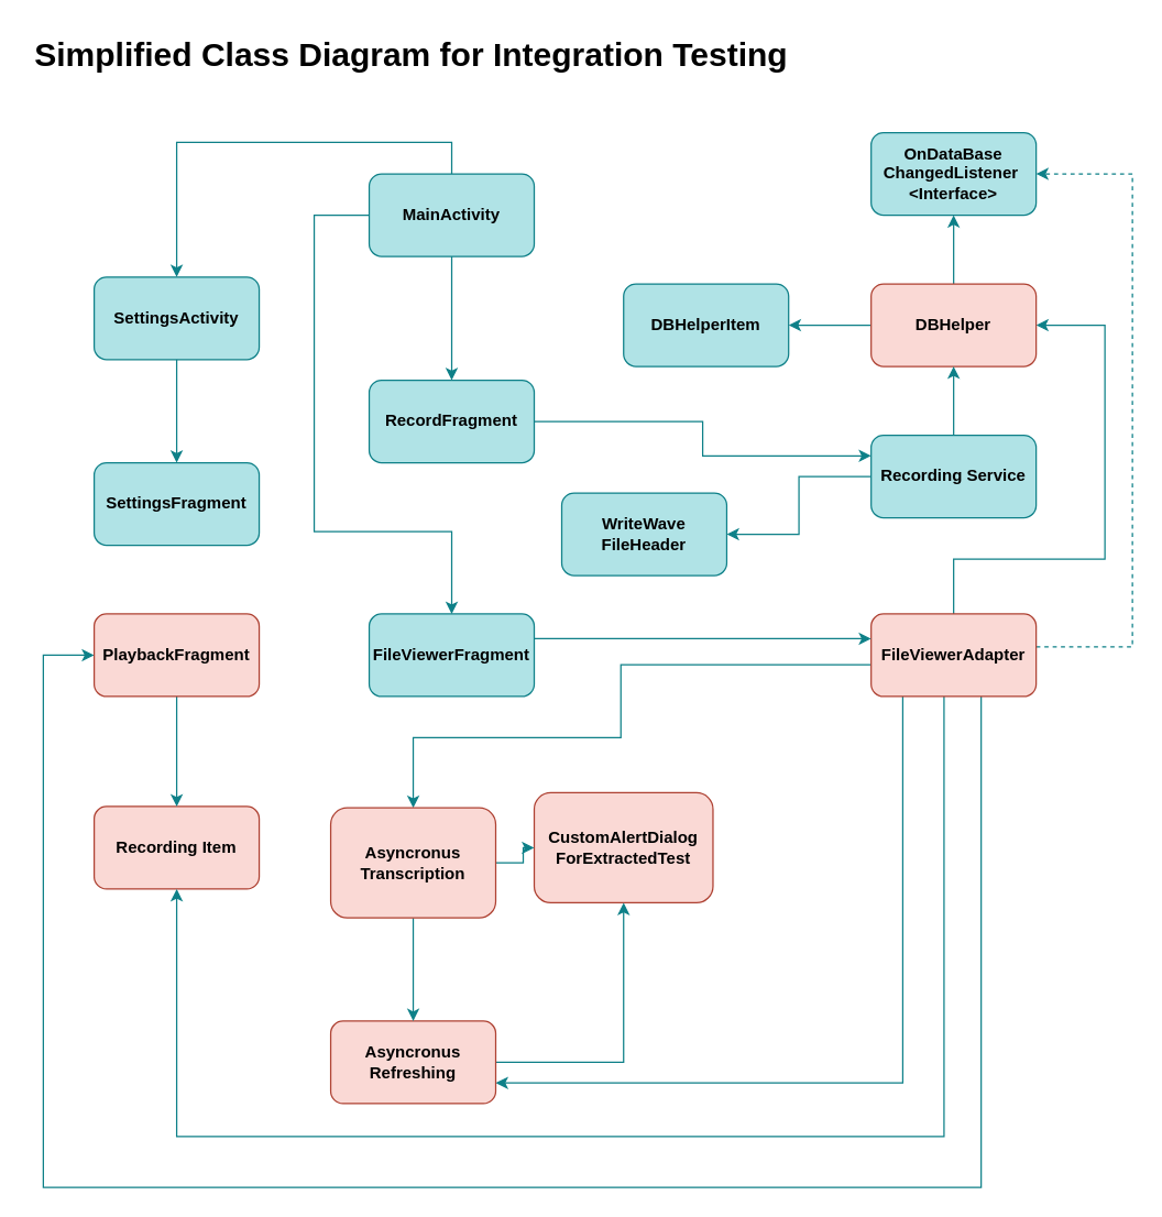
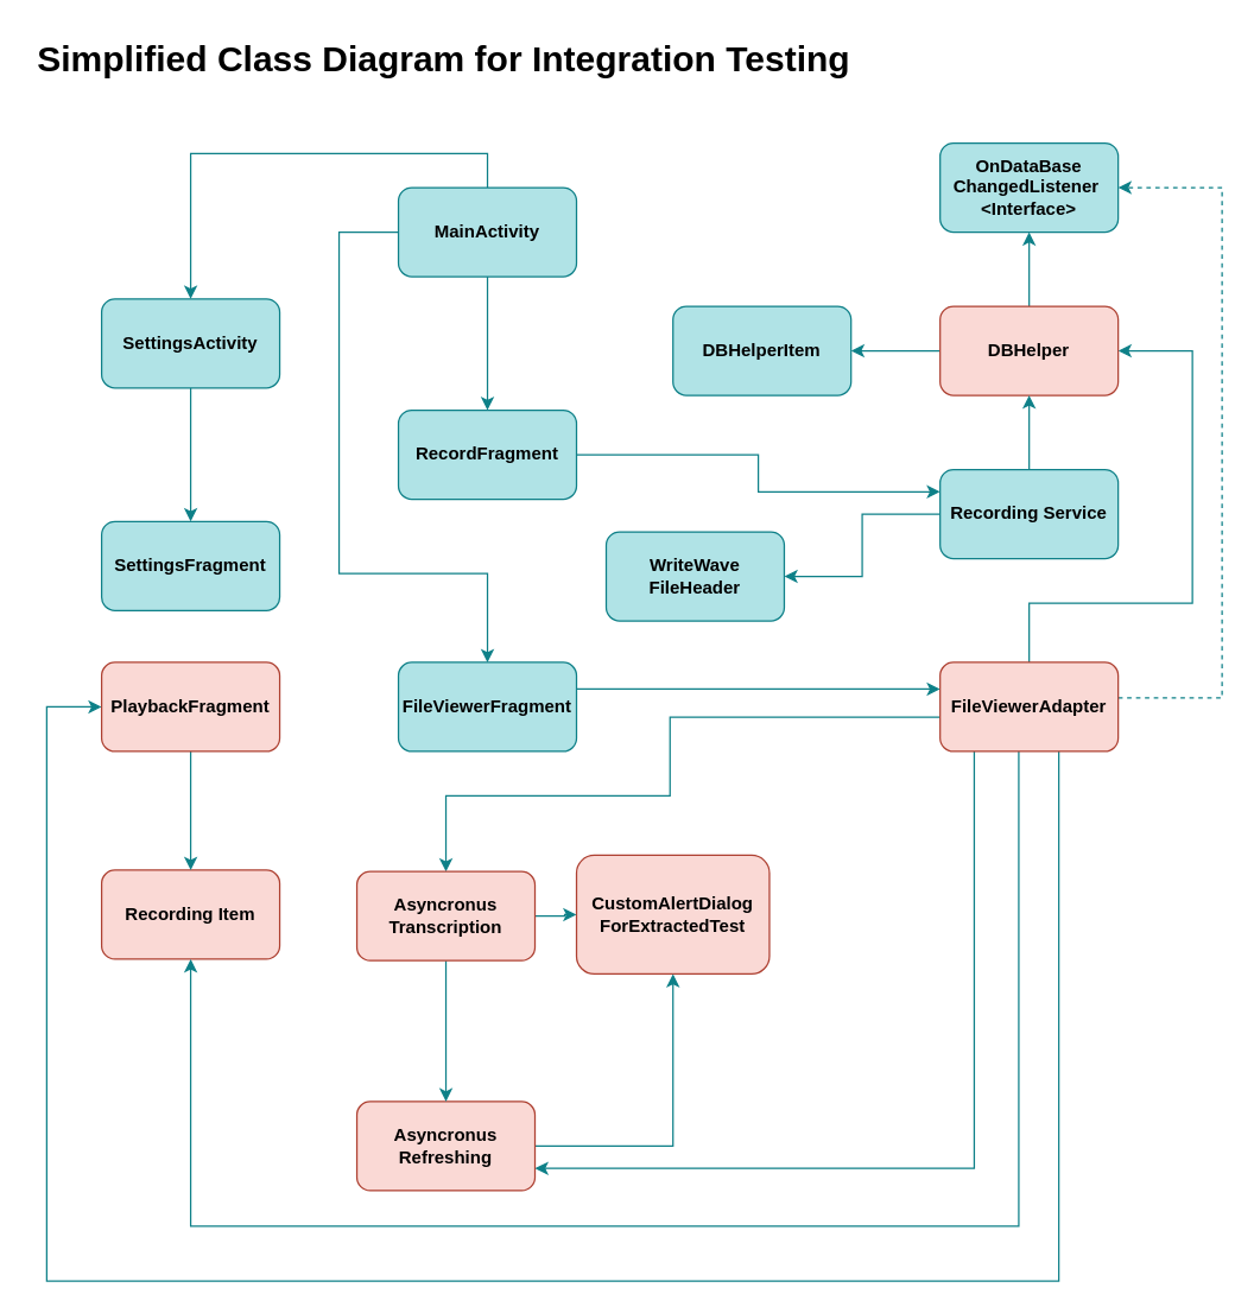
  <mxCell id="0" />
  <mxCell id="1" parent="0" />
  <mxCell id="2" value="Recording Item" style="rounded=1;whiteSpace=wrap;html=1;fillColor=#fad9d5;strokeColor=#ae4132;fontStyle=1;shadow=0;" parent="1" vertex="1"><mxGeometry x="68" y="586" width="120" height="60" as="geometry" /></mxCell>
  <mxCell id="3" style="edgeStyle=orthogonalEdgeStyle;rounded=0;orthogonalLoop=1;jettySize=auto;html=1;entryX=1;entryY=0.5;entryDx=0;entryDy=0;fillColor=#b0e3e6;strokeColor=#0e8088;fontStyle=1;shadow=0;" parent="1" source="9" target="12" edge="1"><mxGeometry relative="1" as="geometry"><Array as="points"><mxPoint x="693" y="406" /><mxPoint x="803" y="406" /><mxPoint x="803" y="236" /></Array></mxGeometry></mxCell>
  <mxCell id="4" style="edgeStyle=orthogonalEdgeStyle;rounded=0;orthogonalLoop=1;jettySize=auto;html=1;fillColor=#b0e3e6;strokeColor=#0e8088;shadow=0;" parent="1" source="9" target="2" edge="1"><mxGeometry relative="1" as="geometry"><Array as="points"><mxPoint x="686" y="826" /><mxPoint x="128" y="826" /></Array></mxGeometry></mxCell>
  <mxCell id="5" style="edgeStyle=orthogonalEdgeStyle;rounded=0;orthogonalLoop=1;jettySize=auto;html=1;fillColor=#b0e3e6;strokeColor=#0e8088;shadow=0;" parent="1" source="9" target="20" edge="1"><mxGeometry relative="1" as="geometry"><Array as="points"><mxPoint x="713" y="863" /><mxPoint x="31" y="863" /><mxPoint x="31" y="476" /></Array></mxGeometry></mxCell>
  <mxCell id="6" style="edgeStyle=orthogonalEdgeStyle;rounded=0;orthogonalLoop=1;jettySize=auto;html=1;dashed=1;fillColor=#b0e3e6;strokeColor=#0e8088;shadow=0;" parent="1" source="9" target="23" edge="1"><mxGeometry relative="1" as="geometry"><Array as="points"><mxPoint x="823" y="470" /><mxPoint x="823" y="126" /></Array></mxGeometry></mxCell>
  <mxCell id="7" style="edgeStyle=orthogonalEdgeStyle;rounded=0;orthogonalLoop=1;jettySize=auto;html=1;entryX=1;entryY=0.75;entryDx=0;entryDy=0;fillColor=#b0e3e6;strokeColor=#0e8088;" edge="1" parent="1" source="9" target="34"><mxGeometry relative="1" as="geometry"><Array as="points"><mxPoint x="656" y="787" /></Array></mxGeometry></mxCell>
  <mxCell id="8" style="edgeStyle=orthogonalEdgeStyle;rounded=0;orthogonalLoop=1;jettySize=auto;html=1;endArrow=classic;endFill=1;endSize=6;strokeWidth=1;fillColor=#b0e3e6;strokeColor=#0e8088;" edge="1" parent="1" source="9" target="37"><mxGeometry relative="1" as="geometry"><Array as="points"><mxPoint x="451" y="483" /><mxPoint x="451" y="536" /><mxPoint x="300" y="536" /></Array></mxGeometry></mxCell>
  <mxCell id="9" value="FileViewerAdapter" style="rounded=1;whiteSpace=wrap;html=1;fillColor=#fad9d5;strokeColor=#ae4132;fontStyle=1;shadow=0;" parent="1" vertex="1"><mxGeometry x="633" y="446" width="120" height="60" as="geometry" /></mxCell>
  <mxCell id="10" style="edgeStyle=orthogonalEdgeStyle;rounded=0;orthogonalLoop=1;jettySize=auto;html=1;entryX=0.5;entryY=1;entryDx=0;entryDy=0;fillColor=#b0e3e6;strokeColor=#0e8088;shadow=0;" parent="1" source="12" target="23" edge="1"><mxGeometry relative="1" as="geometry" /></mxCell>
  <mxCell id="11" value="" style="edgeStyle=orthogonalEdgeStyle;rounded=0;orthogonalLoop=1;jettySize=auto;html=1;fillColor=#b0e3e6;strokeColor=#0e8088;" edge="1" parent="1" source="12" target="38"><mxGeometry relative="1" as="geometry" /></mxCell>
  <mxCell id="12" value="DBHelper" style="rounded=1;whiteSpace=wrap;html=1;fillColor=#fad9d5;strokeColor=#ae4132;fontStyle=1;shadow=0;" parent="1" vertex="1"><mxGeometry x="633" y="206" width="120" height="60" as="geometry" /></mxCell>
  <mxCell id="13" value="CustomAlertDialog&lt;br&gt;ForExtractedTest" style="rounded=1;whiteSpace=wrap;html=1;fillColor=#fad9d5;strokeColor=#ae4132;fontStyle=1;shadow=0;" parent="1" vertex="1"><mxGeometry x="388" y="576" width="130" height="80" as="geometry" /></mxCell>
  <mxCell id="14" style="edgeStyle=orthogonalEdgeStyle;rounded=0;orthogonalLoop=1;jettySize=auto;html=1;entryX=0.5;entryY=1;entryDx=0;entryDy=0;fillColor=#b0e3e6;strokeColor=#0e8088;fontStyle=1;shadow=0;" parent="1" source="16" target="12" edge="1"><mxGeometry relative="1" as="geometry" /></mxCell>
  <mxCell id="15" value="" style="edgeStyle=orthogonalEdgeStyle;rounded=0;orthogonalLoop=1;jettySize=auto;html=1;fillColor=#b0e3e6;strokeColor=#0e8088;" edge="1" parent="1" source="16" target="32"><mxGeometry relative="1" as="geometry" /></mxCell>
  <mxCell id="16" value="Recording Service" style="rounded=1;whiteSpace=wrap;html=1;fillColor=#b0e3e6;strokeColor=#0e8088;fontStyle=1;shadow=0;" parent="1" vertex="1"><mxGeometry x="633" y="316" width="120" height="60" as="geometry" /></mxCell>
  <mxCell id="17" style="edgeStyle=orthogonalEdgeStyle;rounded=0;orthogonalLoop=1;jettySize=auto;html=1;fillColor=#b0e3e6;strokeColor=#0e8088;fontStyle=1;shadow=0;" parent="1" source="18" target="28" edge="1"><mxGeometry relative="1" as="geometry" /></mxCell>
  <mxCell id="18" value="SettingsActivity" style="rounded=1;whiteSpace=wrap;html=1;fillColor=#b0e3e6;strokeColor=#0e8088;fontStyle=1;shadow=0;" parent="1" vertex="1"><mxGeometry x="68" y="201" width="120" height="60" as="geometry" /></mxCell>
  <mxCell id="19" style="edgeStyle=orthogonalEdgeStyle;rounded=0;orthogonalLoop=1;jettySize=auto;html=1;fillColor=#b0e3e6;strokeColor=#0e8088;" edge="1" parent="1" source="20" target="2"><mxGeometry relative="1" as="geometry" /></mxCell>
  <mxCell id="20" value="PlaybackFragment" style="rounded=1;whiteSpace=wrap;html=1;fillColor=#fad9d5;strokeColor=#ae4132;fontStyle=1;shadow=0;" parent="1" vertex="1"><mxGeometry x="68" y="446" width="120" height="60" as="geometry" /></mxCell>
  <mxCell id="21" style="edgeStyle=orthogonalEdgeStyle;rounded=0;orthogonalLoop=1;jettySize=auto;html=1;fillColor=#b0e3e6;strokeColor=#0e8088;fontStyle=1;shadow=0;" parent="1" source="22" edge="1"><mxGeometry relative="1" as="geometry"><mxPoint x="633" y="464" as="targetPoint" /><Array as="points"><mxPoint x="633" y="464" /></Array></mxGeometry></mxCell>
  <mxCell id="22" value="FileViewerFragment" style="rounded=1;whiteSpace=wrap;html=1;fillColor=#b0e3e6;strokeColor=#0e8088;fontStyle=1;shadow=0;" parent="1" vertex="1"><mxGeometry x="268" y="446" width="120" height="60" as="geometry" /></mxCell>
  <mxCell id="23" value="OnDataBase&lt;br&gt;ChangedListener&amp;nbsp;&lt;br&gt;&amp;lt;Interface&amp;gt;" style="rounded=1;whiteSpace=wrap;html=1;fillColor=#b0e3e6;strokeColor=#0e8088;fontStyle=1;shadow=0;" parent="1" vertex="1"><mxGeometry x="633" width="120" height="60" as="geometry" y="96" /></mxCell>
  <mxCell id="24" style="edgeStyle=orthogonalEdgeStyle;rounded=0;orthogonalLoop=1;jettySize=auto;html=1;fillColor=#b0e3e6;strokeColor=#0e8088;fontStyle=1;shadow=0;" parent="1" source="27" target="30" edge="1"><mxGeometry relative="1" as="geometry" /></mxCell>
  <mxCell id="25" style="edgeStyle=orthogonalEdgeStyle;rounded=0;orthogonalLoop=1;jettySize=auto;html=1;entryX=0.5;entryY=0;entryDx=0;entryDy=0;fillColor=#b0e3e6;strokeColor=#0e8088;fontStyle=1;shadow=0;" parent="1" source="27" target="22" edge="1"><mxGeometry relative="1" as="geometry"><Array as="points"><mxPoint x="228" y="156" /><mxPoint x="228" y="386" /><mxPoint x="328" y="386" /></Array></mxGeometry></mxCell>
  <mxCell id="26" style="edgeStyle=orthogonalEdgeStyle;rounded=0;orthogonalLoop=1;jettySize=auto;html=1;exitX=0;exitY=0.5;exitDx=0;exitDy=0;fillColor=#b0e3e6;strokeColor=#0e8088;" edge="1" parent="1" source="27" target="18"><mxGeometry relative="1" as="geometry"><Array as="points"><mxPoint x="328" y="156" /><mxPoint x="328" y="103" /><mxPoint x="128" y="103" /></Array></mxGeometry></mxCell>
  <mxCell id="27" value="MainActivity" style="rounded=1;whiteSpace=wrap;html=1;fillColor=#b0e3e6;strokeColor=#0e8088;fontStyle=1;shadow=0;" parent="1" vertex="1"><mxGeometry x="268" y="126" width="120" height="60" as="geometry" /></mxCell>
- <mxCell id="28" value="SettingsFragment" style="rounded=1;whiteSpace=wrap;html=1;fillColor=#b0e3e6;strokeColor=#0e8088;fontStyle=1;shadow=0;" parent="1" vertex="1"><mxGeometry x="68" y="336" width="120" height="60" as="geometry" /></mxCell>
+ <mxCell id="28" value="SettingsFragment" style="rounded=1;whiteSpace=wrap;html=1;fillColor=#b0e3e6;strokeColor=#0e8088;fontStyle=1;shadow=0;" parent="1" vertex="1"><mxGeometry x="68" y="351" width="120" height="60" as="geometry" /></mxCell>
  <mxCell id="29" style="edgeStyle=orthogonalEdgeStyle;rounded=0;orthogonalLoop=1;jettySize=auto;html=1;entryX=0;entryY=0.25;entryDx=0;entryDy=0;fillColor=#b0e3e6;strokeColor=#0e8088;" edge="1" parent="1" source="30" target="16"><mxGeometry relative="1" as="geometry"><mxPoint x="574" y="323" as="targetPoint" /></mxGeometry></mxCell>
  <mxCell id="30" value="RecordFragment" style="rounded=1;whiteSpace=wrap;html=1;fillColor=#b0e3e6;strokeColor=#0e8088;fontStyle=1;shadow=0;" parent="1" vertex="1"><mxGeometry x="268" y="276" width="120" height="60" as="geometry" /></mxCell>
  <mxCell id="31" value="&lt;h1&gt;Simplified Class Diagram for Integration Testing&lt;/h1&gt;&lt;div&gt;&lt;br&gt;&lt;/div&gt;" style="text;html=1;spacing=5;spacingTop=-20;whiteSpace=wrap;overflow=hidden;rounded=1;fillColor=none;shadow=0;glass=0;" parent="1" vertex="1"><mxGeometry x="20" y="20" width="593" height="36" as="geometry" /></mxCell>
  <mxCell id="32" value="WriteWave&lt;br&gt;FileHeader" style="rounded=1;whiteSpace=wrap;html=1;fillColor=#b0e3e6;strokeColor=#0e8088;fontStyle=1;shadow=0;" vertex="1" parent="1"><mxGeometry x="408" y="358" width="120" height="60" as="geometry" /></mxCell>
  <mxCell id="33" style="edgeStyle=orthogonalEdgeStyle;rounded=0;orthogonalLoop=1;jettySize=auto;html=1;entryX=0.5;entryY=1;entryDx=0;entryDy=0;fillColor=#b0e3e6;strokeColor=#0e8088;" edge="1" parent="1" source="34" target="13"><mxGeometry relative="1" as="geometry" /></mxCell>
  <mxCell id="34" value="Asyncronus&lt;br&gt;Refreshing" style="rounded=1;whiteSpace=wrap;html=1;fillColor=#fad9d5;strokeColor=#ae4132;fontStyle=1;shadow=0;" vertex="1" parent="1"><mxGeometry x="240" y="742" width="120" height="60" as="geometry" /></mxCell>
  <mxCell id="35" style="edgeStyle=orthogonalEdgeStyle;rounded=0;orthogonalLoop=1;jettySize=auto;html=1;fillColor=#b0e3e6;strokeColor=#0e8088;" edge="1" parent="1" source="37" target="34"><mxGeometry relative="1" as="geometry" /></mxCell>
  <mxCell id="36" value="" style="edgeStyle=orthogonalEdgeStyle;rounded=0;orthogonalLoop=1;jettySize=auto;html=1;fillColor=#b0e3e6;strokeColor=#0e8088;" edge="1" parent="1" source="37" target="13"><mxGeometry relative="1" as="geometry" /></mxCell>
- <mxCell id="37" value="Asyncronus&lt;br&gt;Transcription" style="rounded=1;whiteSpace=wrap;html=1;fillColor=#fad9d5;strokeColor=#ae4132;fontStyle=1;shadow=0;" vertex="1" parent="1"><mxGeometry x="240" y="587" width="120" height="80" as="geometry" /></mxCell>
+ <mxCell id="37" value="Asyncronus&lt;br&gt;Transcription" style="rounded=1;whiteSpace=wrap;html=1;fillColor=#fad9d5;strokeColor=#ae4132;fontStyle=1;shadow=0;" vertex="1" parent="1"><mxGeometry x="240" y="587" width="120" height="60" as="geometry" /></mxCell>
  <mxCell id="38" value="DBHelperItem" style="rounded=1;whiteSpace=wrap;html=1;fillColor=#b0e3e6;strokeColor=#0e8088;fontStyle=1;shadow=0;" vertex="1" parent="1"><mxGeometry x="453" y="206" width="120" height="60" as="geometry" /></mxCell>
